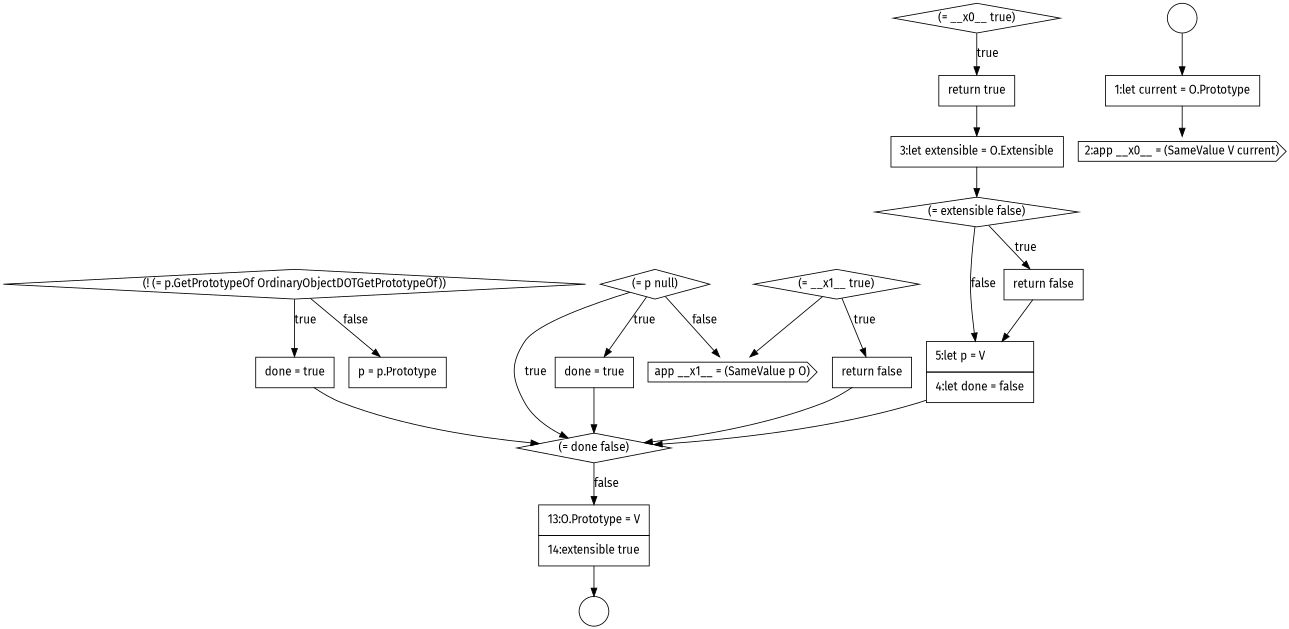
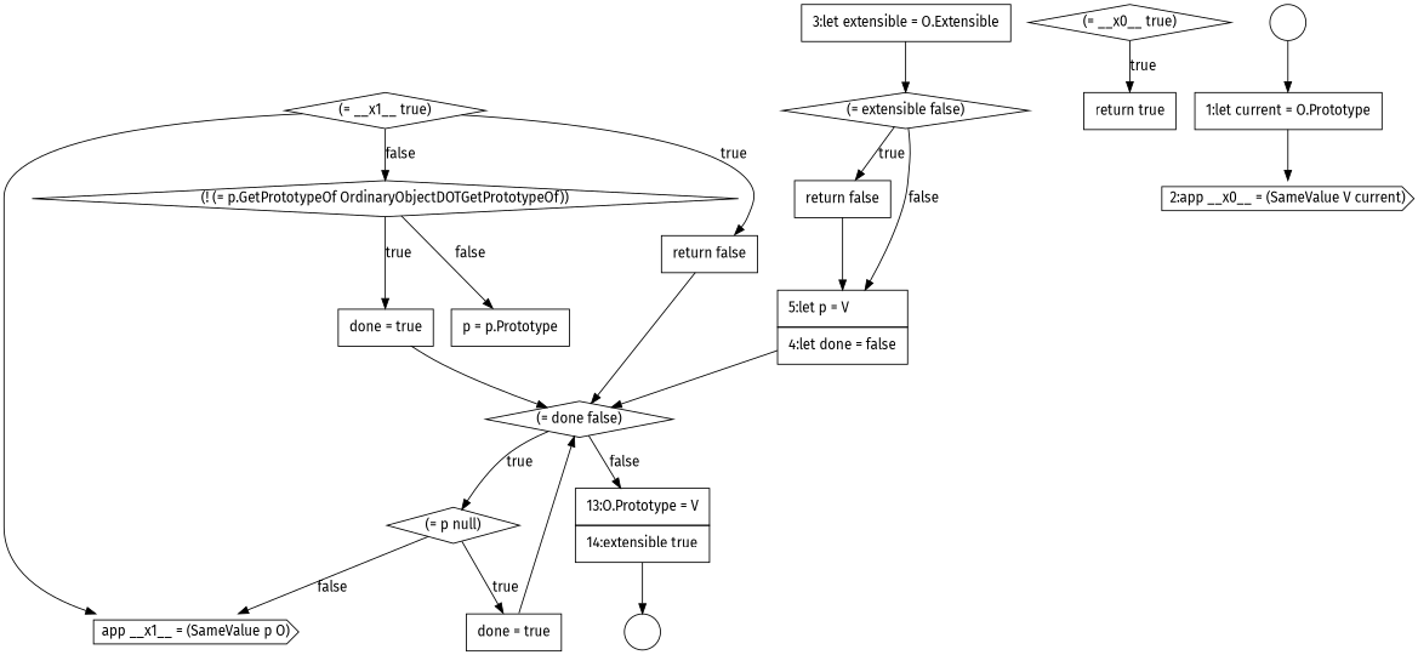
  digraph {
    fontname="Fira Sans"
    node [color=black fillcolor=white fontname="Fira Sans" shape=none style=filled]
    edge [color=black fontname="Fira Sans"]
    n1 [label=<<font color="black">(! (= p.GetPrototypeOf OrdinaryObjectDOTGetPrototypeOf))</font>> shape=diamond]
    n2 [label=<<font color="black">     <table border="0" cellborder="1" cellspacing="0" cellpadding="10">       <tr><td align="left">done = true</td></tr>     </table>   </font>> margin=0]
    n3 [label=<<font color="black">     <table border="0" cellborder="1" cellspacing="0" cellpadding="10">       <tr><td align="left">p = p.Prototype</td></tr>     </table>   </font>> margin=0]
    n4 [label=<<font color="black">(= done false)</font>> shape=diamond]
    n5 [label=<<font color="black">     <table border="0" cellborder="1" cellspacing="0" cellpadding="10">       <tr><td align="left">return true</td></tr>     </table>   </font>> margin=0]
    n6 [label=<<font color="black">     <table border="0" cellborder="1" cellspacing="0" cellpadding="10">       <tr><td align="left">3:let extensible = O.Extensible</td></tr>     </table>   </font>> margin=0]
    n7 [label=<<font color="black">(= extensible false)</font>> shape=diamond]
    n8 [label=" " shape=circle]
    n9 [label=<<font color="black">     <table border="0" cellborder="1" cellspacing="0" cellpadding="10">       <tr><td align="left">13:O.Prototype = V</td></tr>       <tr><td align="left">14:extensible true</td></tr>     </table>   </font>> margin=0]
    n10 [label=<<font color="black">     <table border="0" cellborder="1" cellspacing="0" cellpadding="10">       <tr><td align="left">done = true</td></tr>     </table>   </font>> margin=0]
    n11 [label=<<font color="black">(= p null)</font>> shape=diamond]
    n12 [label=<<font color="black">     <table border="0" cellborder="1" cellspacing="0" cellpadding="10">       <tr><td align="left">5:let p = V</td></tr>       <tr><td align="left">4:let done = false</td></tr>     </table>   </font>> margin=0]
    n13 [label=<<font color="black">     <table border="0" cellborder="1" cellspacing="0" cellpadding="10">       <tr><td align="left">1:let current = O.Prototype</td></tr>     </table>   </font>> margin=0]
    n14 [label=<<font color="black">2:app __x0__ = (SameValue V current)</font>> shape=cds]
    n15 [label=<<font color="black">(= __x0__ true)</font>> shape=diamond]
    n16 [label=<<font color="black">     <table border="0" cellborder="1" cellspacing="0" cellpadding="10">       <tr><td align="left">return false</td></tr>     </table>   </font>> margin=0]
    n17 [label=<<font color="black">(= __x1__ true)</font>> shape=diamond]
    n18 [label=<<font color="black">     <table border="0" cellborder="1" cellspacing="0" cellpadding="10">       <tr><td align="left">return false</td></tr>     </table>   </font>> margin=0]
    n19 [label=<<font color="black">app __x1__ = (SameValue p O)</font>> shape=cds]
    n20 [label=" " shape=circle]
    n1 -> n2 [label=<<font color="black">true</font>>]
    n1 -> n3 [label=<<font color="black">false</font>>]
    n2 -> n4
    n4 -> n9 [label=<<font color="black">false</font>>]
-   n11 -> n4 [label=<<font color="black">true</font>>]
-   n5 -> n6
+   n4 -> n11 [label=<<font color="black">true</font>>]
    n6 -> n7
    n7 -> n12 [label=<<font color="black">false</font>>]
    n7 -> n16 [label=<<font color="black">true</font>>]
    n9 -> n8
    n10 -> n4
    n11 -> n10 [label=<<font color="black">true</font>>]
    n11 -> n19 [label=<<font color="black">false</font>>]
    n12 -> n4
    n13 -> n14
    n15 -> n5 [label=<<font color="black">true</font>>]
    n16 -> n12
+   n17 -> n1 [label=<<font color="black">false</font>>]
    n17 -> n18 [label=<<font color="black">true</font>>]
    n17 -> n19
    n18 -> n4
    n20 -> n13
  }
